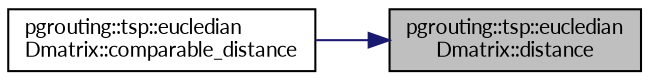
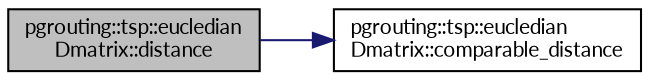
  digraph {
    rankdir=LR
    fontname=Lato
    node [color=black fontname=Lato fontsize=10 shape=record style=filled]
    n1 [fillcolor=grey75 fontcolor=black height=0.2 label="pgrouting::tsp::eucledian\lDmatrix::distance" width=0.4]
    n2 [fillcolor=white height=0.2 label="pgrouting::tsp::eucledian\lDmatrix::comparable_distance" width=0.4]
-   n2 -> n1 [color=midnightblue fontname=Lato fontsize=10 labelfontname=Helvetica labelfontsize=10 style=solid]
+   n1 -> n2 [color=midnightblue fontname=Lato fontsize=10 labelfontname=Helvetica labelfontsize=10 style=solid]
  }
